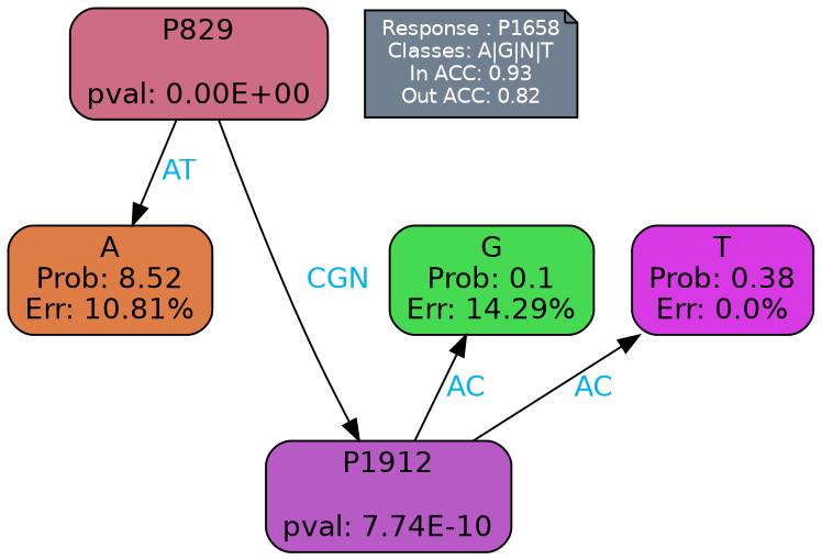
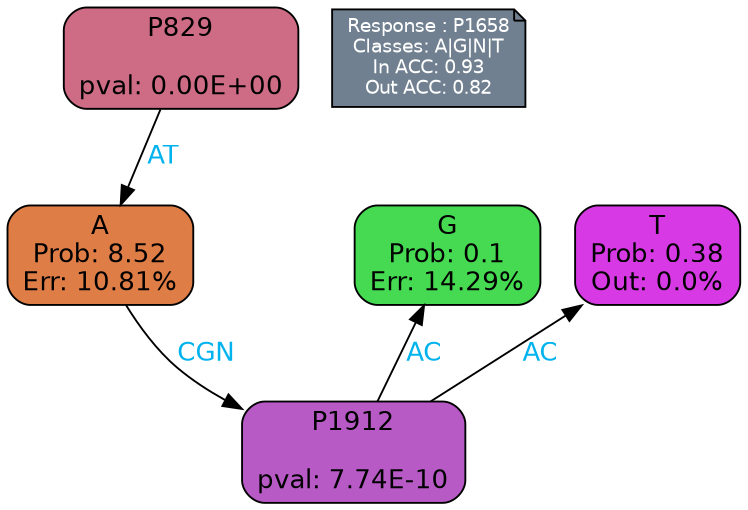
  digraph {
    ranksep=equally
    splines=polylines
    node [color=black fontname=helvetica shape=box style="filled, rounded"]
    edge [fontcolor=deepskyblue2 fontname=helvetica]
    n1 [fillcolor="#df7d46" label="A\nProb: 8.52\nErr: 10.81%"]
    n2 [fillcolor="#45da51" label="G\nProb: 0.1\nErr: 14.29%"]
-   n3 [fillcolor="#d739e5" label="T\nProb: 0.38\nErr: 0.0%"]
+   n3 [fillcolor="#d739e5" label="T\nProb: 0.38\nOut: 0.0%"]
    n4 [align=left fillcolor=slategray fontcolor=white fontsize=10 label="Response : P1658\nClasses: A|G|N|T\nIn ACC: 0.93\nOut ACC: 0.82\n" shape=note style=filled]
    n5 [fillcolor="#cd6c84" label="P829\n\npval: 0.00E+00"]
    n6 [fillcolor="#b85ac6" label="P1912\n\npval: 7.74E-10"]
    subgraph sub_1 {
      rank=same
      n1
      n2
      n3
    }
    subgraph sub_2 {
      rank=same
      n4
      n5
    }
    n5 -> n1 [label=AT]
-   n5 -> n6 [label=CGN]
+   n1 -> n6 [label=CGN]
    n6 -> n2 [label=AC]
    n6 -> n3 [label=AC]
  }
